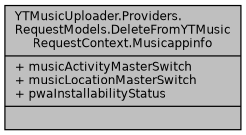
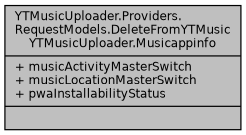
  digraph {
-   n1 [color=black fillcolor=grey75 fontcolor=black fontname=Helvetica fontsize=10 height=0.2 label="{YTMusicUploader.Providers.\lRequestModels.DeleteFromYTMusic\lRequestContext.Musicappinfo\n|+ musicActivityMasterSwitch\l+ musicLocationMasterSwitch\l+ pwaInstallabilityStatus\l|}" shape=record style=filled width=0.4]
+   n1 [color=black fillcolor=grey75 fontcolor=black fontname=Helvetica fontsize=10 height=0.2 label="{YTMusicUploader.Providers.\lRequestModels.DeleteFromYTMusic\lYTMusicUploader.Musicappinfo\n|+ musicActivityMasterSwitch\l+ musicLocationMasterSwitch\l+ pwaInstallabilityStatus\l|}" shape=record style=filled width=0.4]
  }
